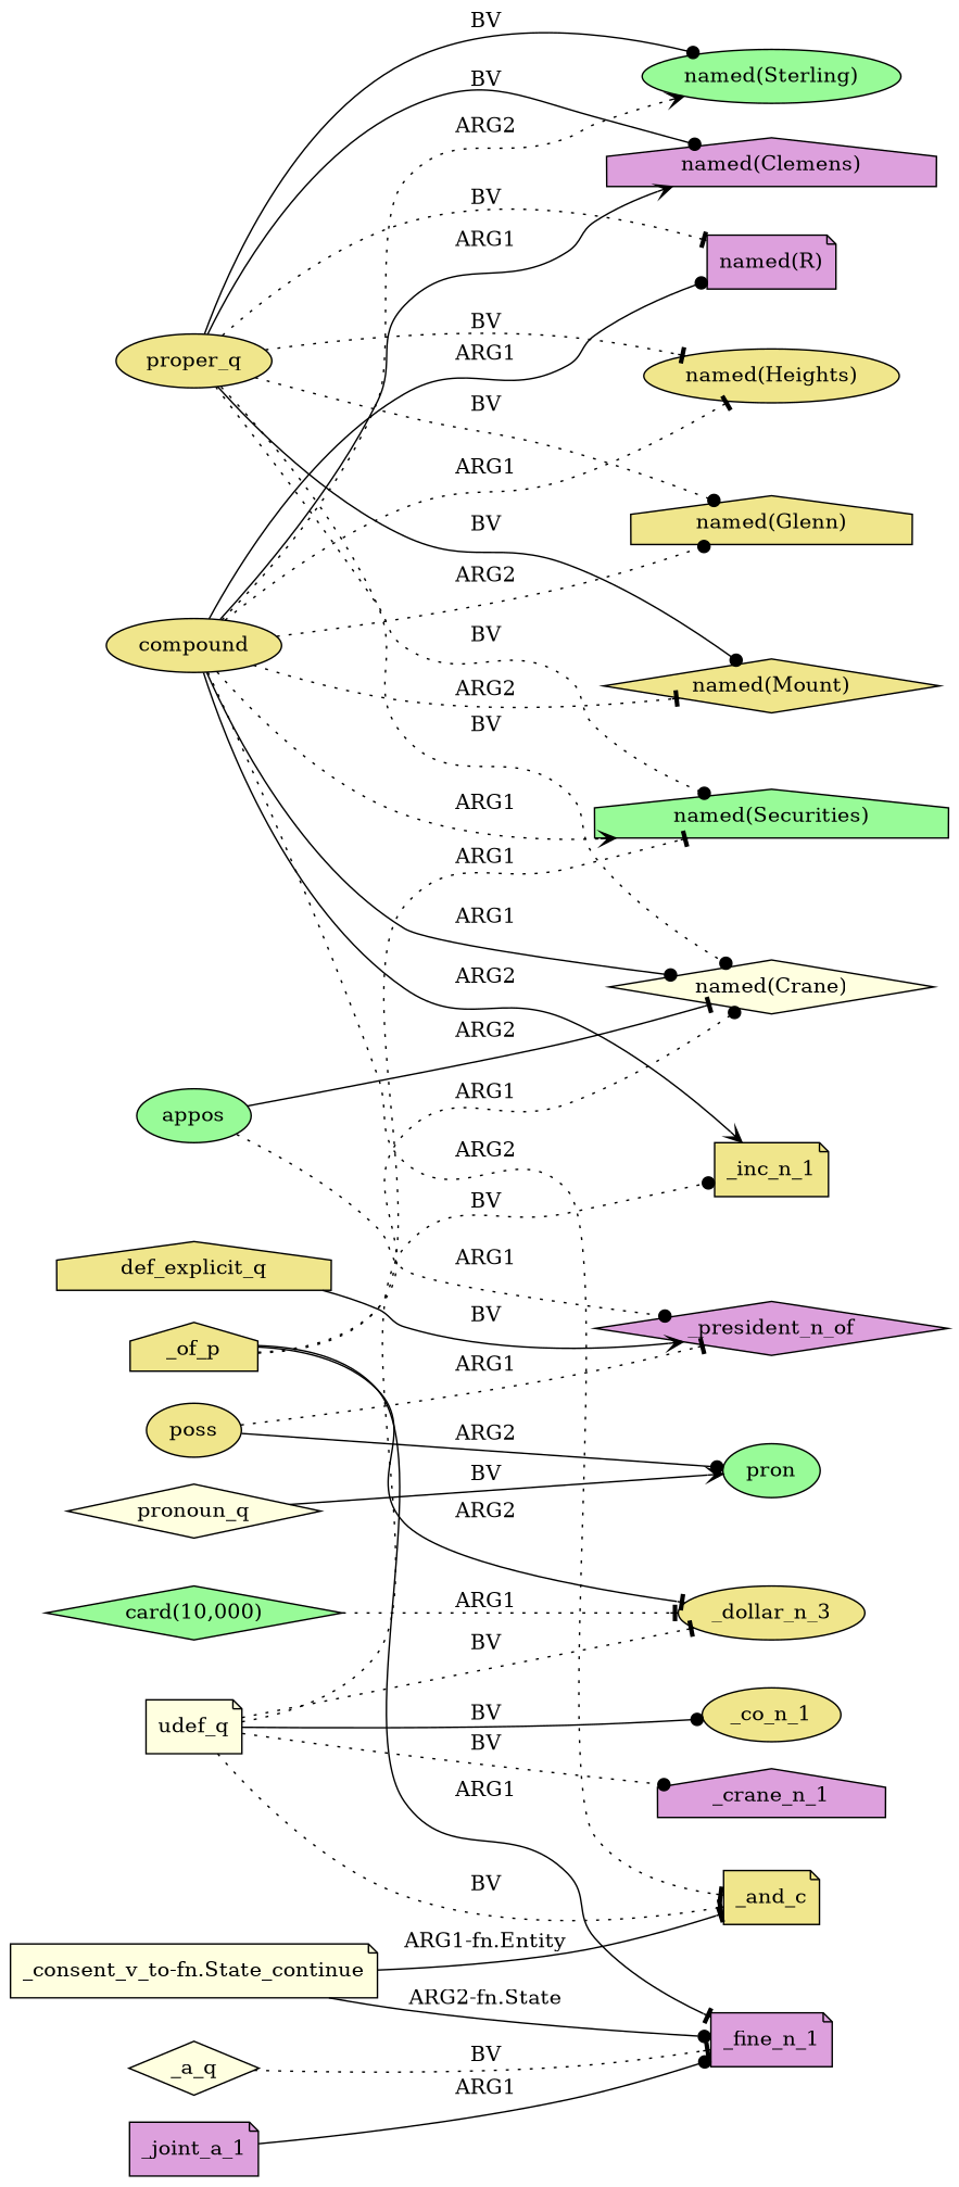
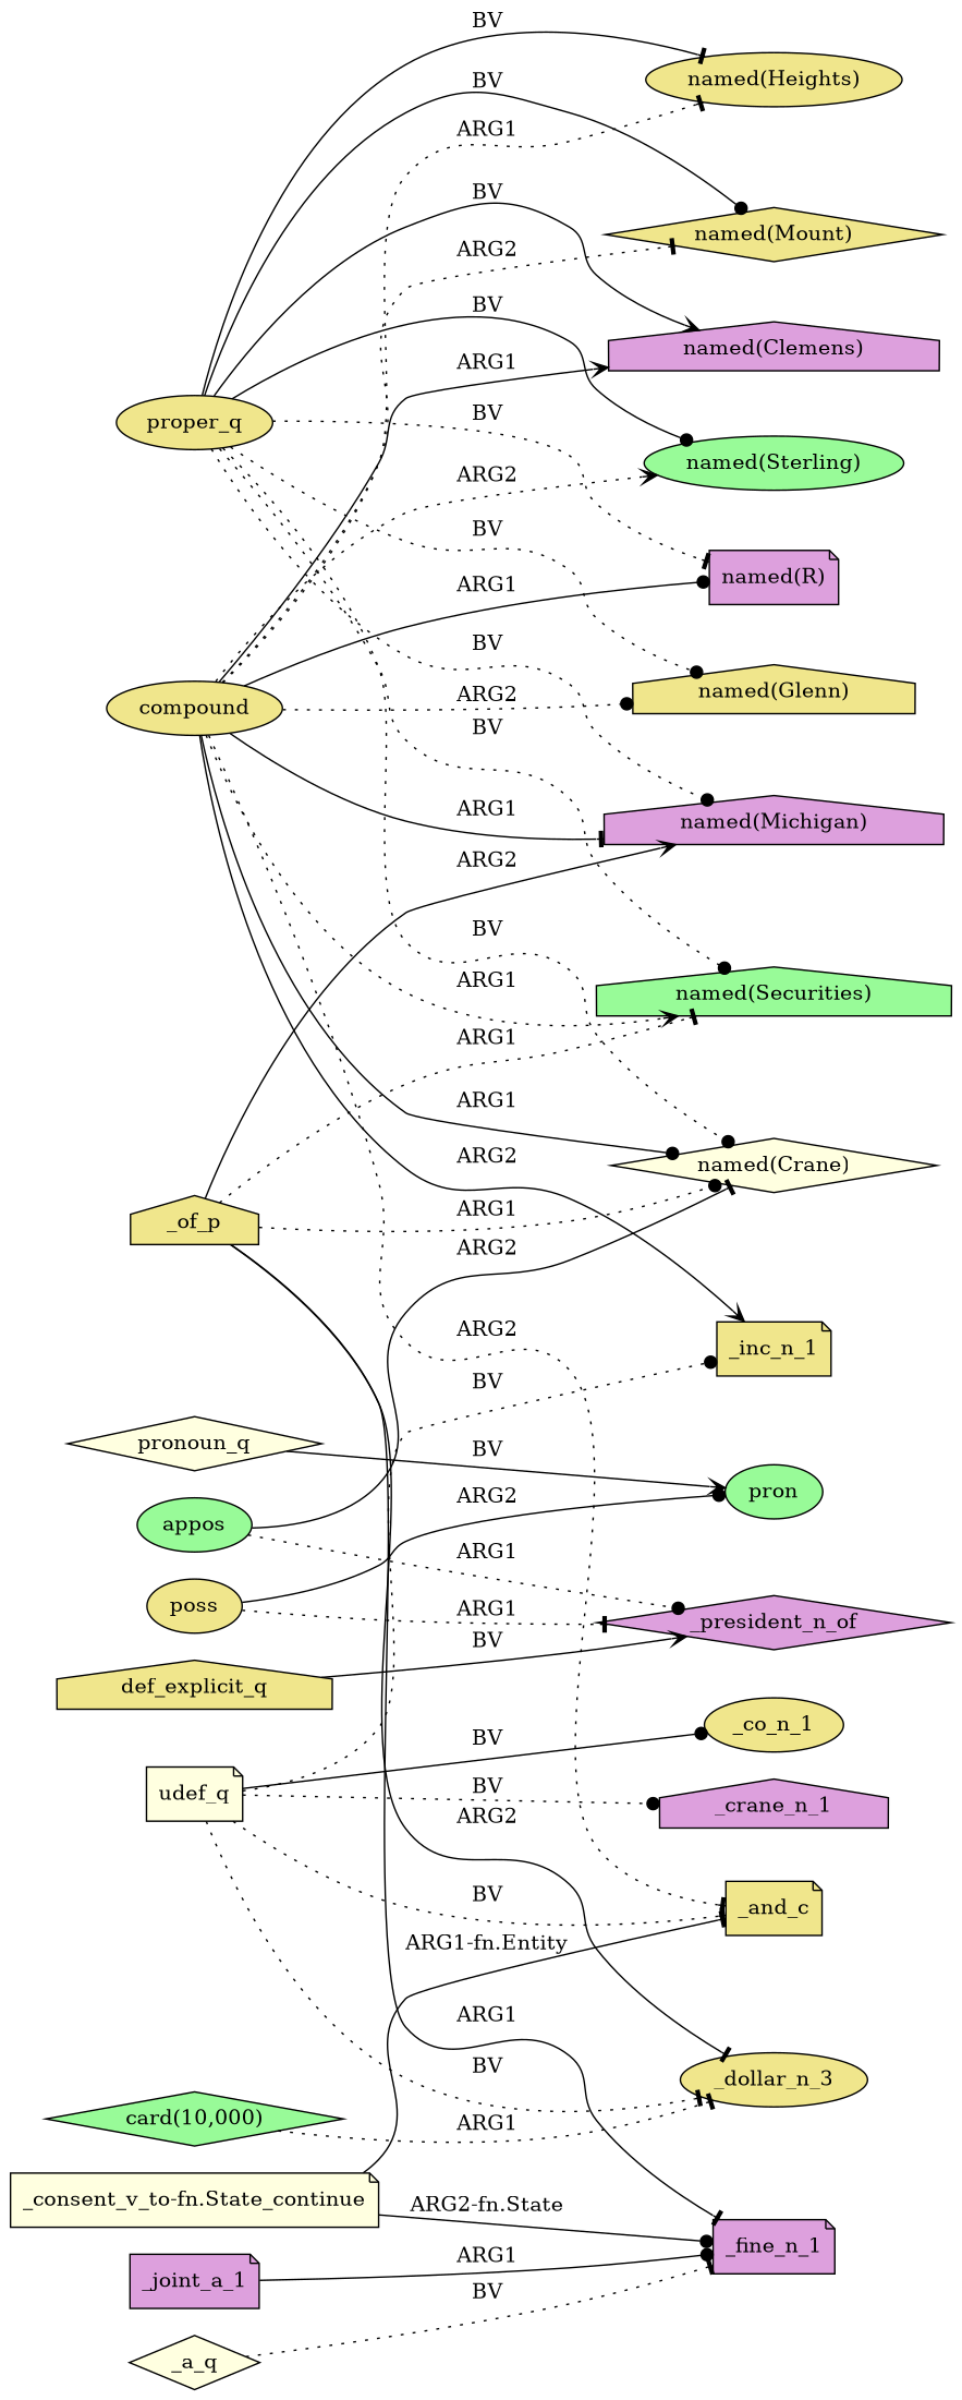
  digraph {
    rankdir=LR
    node [fillcolor=khaki shape=ellipse style=filled]
    edge [arrowhead=dot style=dotted]
+   "named(Michigan)" [fillcolor=plum shape=house]
    proper_q
    "named(Mount)" [shape=diamond]
    "named(Securities)" [fillcolor=palegreen shape=house]
    "named(Glenn)" [shape=house]
    "named(Crane)" [fillcolor=lightyellow shape=diamond]
    "named(Clemens)" [fillcolor=plum shape=house]
    "named(R)" [fillcolor=plum shape=note]
    "named(Sterling)" [fillcolor=palegreen]
    "named(Heights)"
    "_consent_v_to-fn.State_continue" [fillcolor=lightyellow shape=note]
    _fine_n_1 [fillcolor=plum shape=note]
    _and_c [shape=note]
    compound
    _inc_n_1 [shape=note]
    _of_p [shape=house]
    n17 [label=_dollar_n_3]
    "card(10,000)" [fillcolor=palegreen shape=diamond]
    udef_q [fillcolor=lightyellow shape=note]
    _crane_n_1 [fillcolor=plum shape=house]
    _co_n_1
    _a_q [fillcolor=lightyellow shape=diamond]
    _president_n_of [fillcolor=plum shape=diamond]
    poss
    pron [fillcolor=palegreen]
    pronoun_q [fillcolor=lightyellow shape=diamond]
    def_explicit_q [shape=house]
    _joint_a_1 [fillcolor=plum shape=note]
    appos [fillcolor=palegreen]
+   proper_q -> "named(Michigan)" [label=BV]
    proper_q -> "named(Mount)" [label=BV style=solid]
    proper_q -> "named(Securities)" [label=BV]
    proper_q -> "named(Glenn)" [label=BV]
    proper_q -> "named(Crane)" [label=BV]
-   proper_q -> "named(Clemens)" [label=BV style=solid]
+   proper_q -> "named(Clemens)" [arrowhead=vee label=BV style=solid]
    proper_q -> "named(R)" [arrowhead=tee label=BV]
    proper_q -> "named(Sterling)" [label=BV style=solid]
-   proper_q -> "named(Heights)" [arrowhead=tee label=BV]
+   proper_q -> "named(Heights)" [arrowhead=tee label=BV style=solid]
    "_consent_v_to-fn.State_continue" -> _fine_n_1 [label="ARG2-fn.State" style=solid]
    "_consent_v_to-fn.State_continue" -> _and_c [arrowhead=tee label="ARG1-fn.Entity" style=solid]
+   compound -> "named(Michigan)" [arrowhead=tee label=ARG1 style=solid]
    compound -> "named(Mount)" [arrowhead=tee label=ARG2]
    compound -> "named(Securities)" [arrowhead=vee label=ARG1]
    compound -> "named(Glenn)" [label=ARG2]
    compound -> "named(Crane)" [label=ARG1 style=solid]
    compound -> "named(Clemens)" [arrowhead=vee label=ARG1 style=solid]
    compound -> "named(R)" [label=ARG1 style=solid]
    compound -> "named(Sterling)" [arrowhead=vee label=ARG2]
    compound -> "named(Heights)" [arrowhead=tee label=ARG1]
    compound -> _and_c [arrowhead=tee label=ARG2]
    compound -> _inc_n_1 [arrowhead=vee label=ARG2 style=solid]
+   _of_p -> "named(Michigan)" [arrowhead=vee label=ARG2 style=solid]
    _of_p -> "named(Securities)" [arrowhead=tee label=ARG1]
    _of_p -> "named(Crane)" [label=ARG1]
    _of_p -> _fine_n_1 [arrowhead=tee label=ARG1 style=solid]
    _of_p -> n17 [arrowhead=tee label=ARG2 style=solid]
    "card(10,000)" -> n17 [arrowhead=tee label=ARG1]
    udef_q -> _and_c [arrowhead=tee label=BV]
    udef_q -> _inc_n_1 [label=BV]
    udef_q -> n17 [arrowhead=tee label=BV]
    udef_q -> _crane_n_1 [label=BV]
    udef_q -> _co_n_1 [label=BV style=solid]
    _a_q -> _fine_n_1 [arrowhead=tee label=BV]
    poss -> _president_n_of [arrowhead=tee label=ARG1]
    poss -> pron [label=ARG2 style=solid]
    pronoun_q -> pron [arrowhead=vee label=BV style=solid]
    def_explicit_q -> _president_n_of [arrowhead=vee label=BV style=solid]
    _joint_a_1 -> _fine_n_1 [label=ARG1 style=solid]
    appos -> "named(Crane)" [arrowhead=tee label=ARG2 style=solid]
    appos -> _president_n_of [label=ARG1]
  }
